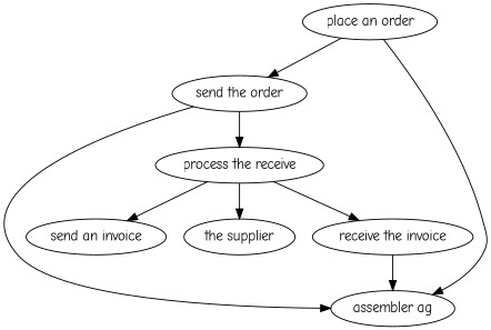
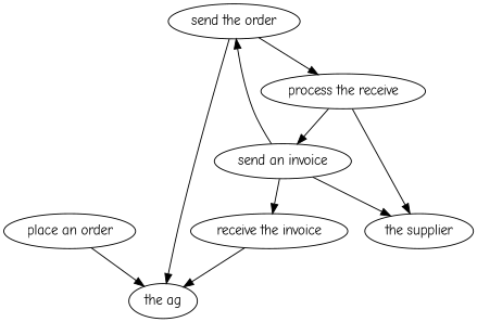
  strict digraph {
    fontname="Comic Neue"
    node [fontname="Comic Neue"]
    edge [attrs="{'type': 'actor performer', 'label': 'actor performer'}" fontname="Comic Neue"]
    "place an order" [attrs="{'type': 'Activity', 'label': 'place an order'}"]
    "send the order" [attrs="{'type': 'Activity', 'label': 'send the order'}"]
-   "assembler ag" [attrs="{'type': 'Actor', 'label': 'assembler ag'}"]
+   "assembler ag" [attrs="{'type': 'Actor', 'label': 'assembler ag'}" label="the ag"]
    n4 [attrs="{'type': 'Activity', 'label': 'process the order'}" label="process the receive"]
    "send an invoice" [attrs="{'type': 'Activity', 'label': 'send an invoice'}"]
    "the supplier" [attrs="{'type': 'Actor', 'label': 'the supplier'}"]
    "receive the invoice" [attrs="{'type': 'Activity', 'label': 'receive the invoice'}"]
-   "place an order" -> "send the order" [attrs="{'type': 'flow', 'label': 'flow'}"]
+   "send an invoice" -> "send the order" [attrs="{'type': 'flow', 'label': 'flow'}"]
    "place an order" -> "assembler ag"
    "send the order" -> "assembler ag"
    "send the order" -> n4 [attrs="{'type': 'flow', 'label': 'flow'}"]
    n4 -> "send an invoice" [attrs="{'type': 'flow', 'label': 'flow'}"]
    n4 -> "the supplier"
-   n4 -> "receive the invoice" [attrs="{'type': 'flow', 'label': 'flow'}"]
+   "send an invoice" -> "the supplier"
+   "send an invoice" -> "receive the invoice" [attrs="{'type': 'flow', 'label': 'flow'}"]
    "receive the invoice" -> "assembler ag"
  }
